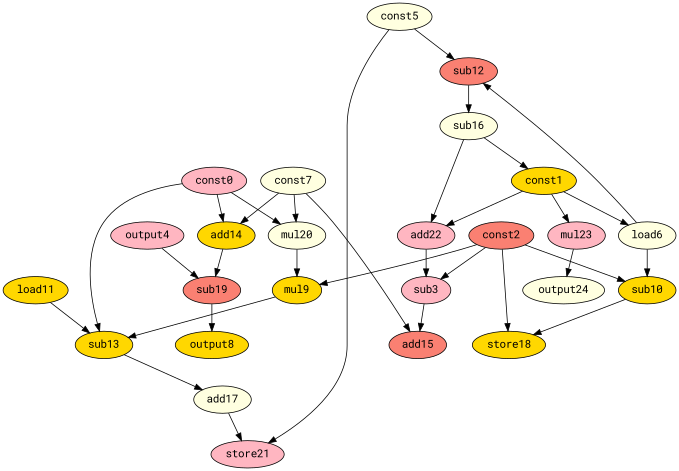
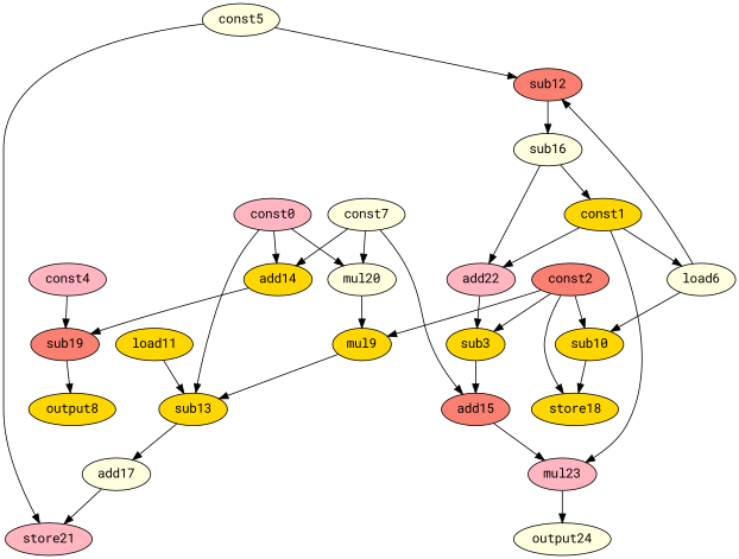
  digraph {
    fontname="Roboto Mono"
    node [fillcolor=gold fontname="Roboto Mono" opcode=const style=filled]
    edge [fontname="Roboto Mono" operand=0]
    const0 [fillcolor=lightpink]
    add14 [opcode=add]
    mul20 [fillcolor=lightyellow opcode=mul]
    sub13 [opcode=sub]
    sub19 [fillcolor=salmon opcode=sub]
    add17 [fillcolor=lightyellow opcode=add]
    store21 [fillcolor=lightpink opcode=store]
    mul9 [opcode=mul]
    load6 [fillcolor=lightyellow opcode=load]
    const1
    add22 [fillcolor=lightpink opcode=add]
    mul23 [fillcolor=lightpink opcode=mul]
    sub10 [opcode=sub]
    sub12 [fillcolor=salmon opcode=sub]
    sub16 [fillcolor=lightyellow opcode=sub]
-   sub3 [fillcolor=lightpink opcode=sub]
+   sub3 [opcode=sub]
    output24 [fillcolor=lightyellow opcode=output]
    const2 [fillcolor=salmon]
    store18 [opcode=store]
    add15 [fillcolor=salmon opcode=add]
-   const4 [fillcolor=lightpink label=output4]
+   const4 [fillcolor=lightpink]
    load11 [opcode=load]
    output8 [opcode=output]
    const5 [fillcolor=lightyellow]
    const7 [fillcolor=lightyellow]
    const0 -> add14
    const0 -> mul20
    const0 -> sub13
    add14 -> sub19 [operand=1]
    mul20 -> mul9 [operand=1]
    sub13 -> add17 [operand=1]
    sub19 -> output8
    add17 -> store21
    mul9 -> sub13
    load6 -> sub10 [operand=1]
    load6 -> sub12 [operand=1]
    const1 -> load6
    const1 -> add22 [operand=1]
    const1 -> mul23
    add22 -> sub3 [operand=1]
    mul23 -> output24
    sub10 -> store18
    sub12 -> sub16 [operand=1]
    sub16 -> const1
    sub16 -> add22
    sub3 -> add15
    const2 -> mul9
    const2 -> sub10
    const2 -> sub3
    const2 -> store18 [operand=1]
+   add15 -> mul23 [operand=1]
    const4 -> sub19
    load11 -> sub13 [operand=1]
    const5 -> store21 [operand=1]
    const5 -> sub12
    const7 -> add14 [operand=1]
    const7 -> mul20 [operand=1]
    const7 -> add15 [operand=1]
  }
